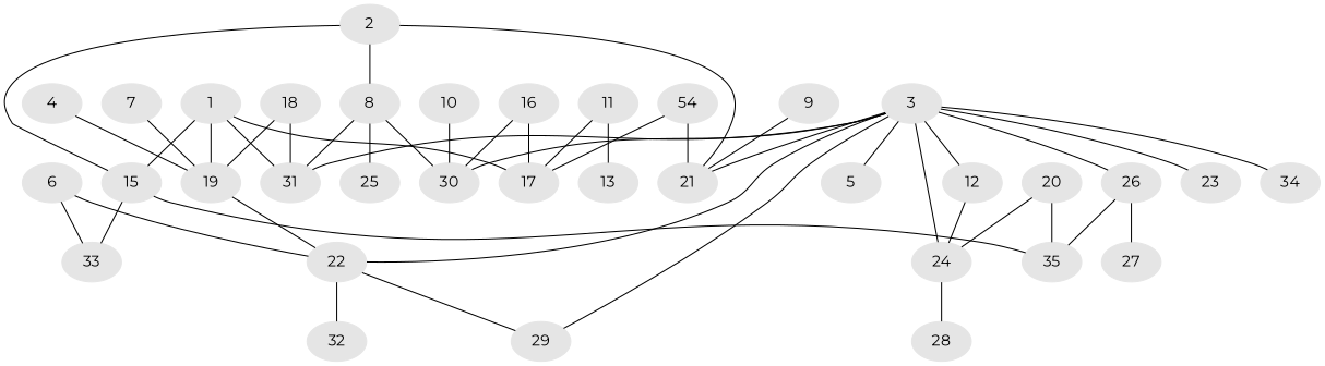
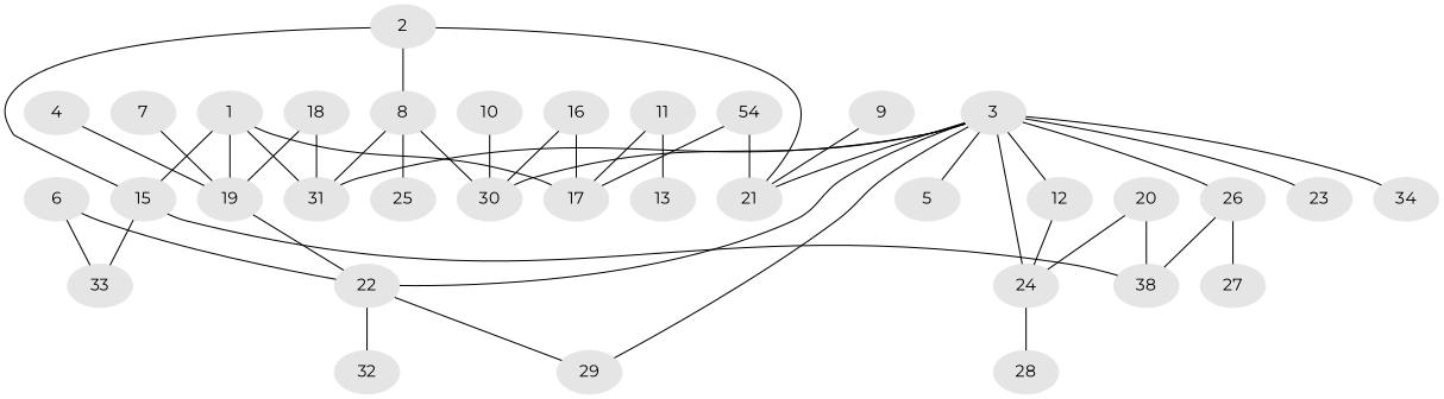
  graph {
    fontname=Montserrat
    node [color=gray90 fontname=Montserrat style=filled]
    edge [fontname=Montserrat weight=1.0]
    1
    15
    17
    19
    31
    33
-   35
+   35 [label=38]
    22
    2
    8
    21
    30
    25
    3
    5
    12
    23
    24
    26
    29
    34
    32
    28
    27
    4
    6
    7
    9
    10
    11
    13
    n32 [label=54]
    16
    18
    20
    1 -- 15
    1 -- 17
    1 -- 19
    1 -- 31
    15 -- 33
    15 -- 35
    19 -- 22
    22 -- 29
    22 -- 32
    2 -- 15
    2 -- 8
    2 -- 21
    8 -- 31
    8 -- 30
    8 -- 25
    3 -- 31
    3 -- 22
    3 -- 21
    3 -- 30
    3 -- 5
    3 -- 12
    3 -- 23
    3 -- 24 [weight=2.0]
    3 -- 26
    3 -- 29
    3 -- 34 [weight=2.0]
    12 -- 24
    24 -- 28
    26 -- 35
    26 -- 27
    4 -- 19
    6 -- 33
    6 -- 22
    7 -- 19
    9 -- 21
    10 -- 30
    11 -- 17
    11 -- 13
    n32 -- 17
    n32 -- 21
    16 -- 17
    16 -- 30
    18 -- 19
    18 -- 31
    20 -- 35
    20 -- 24
  }
